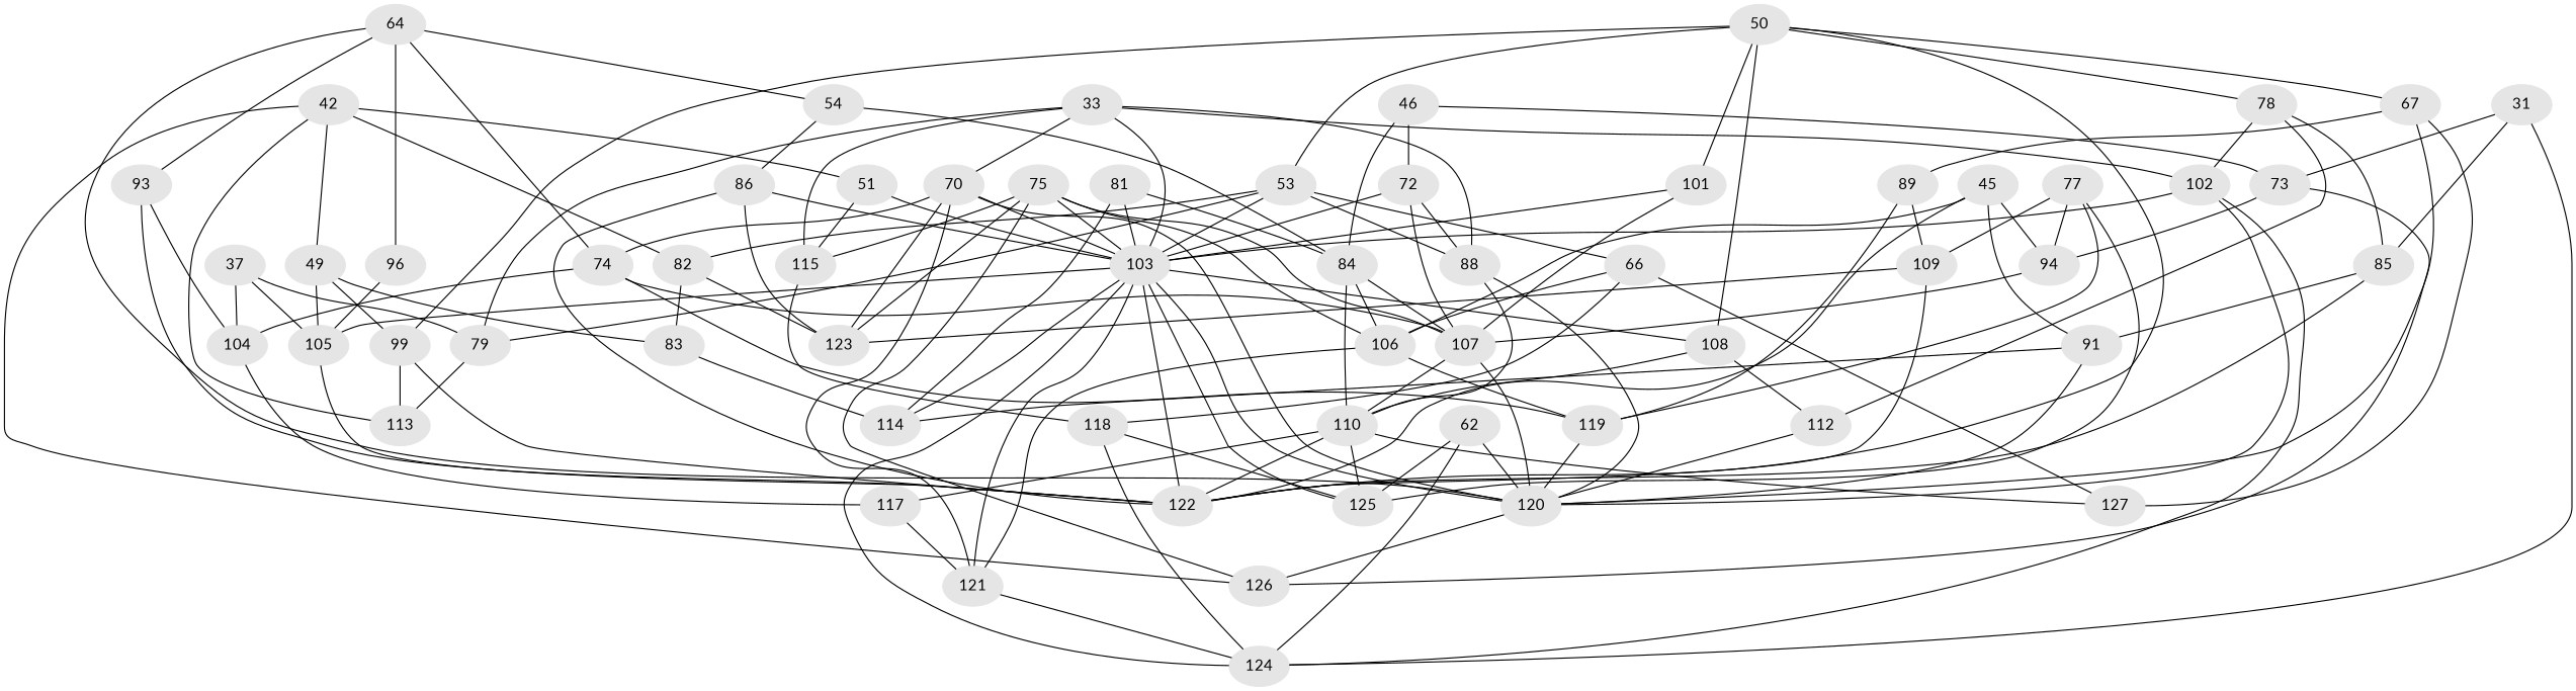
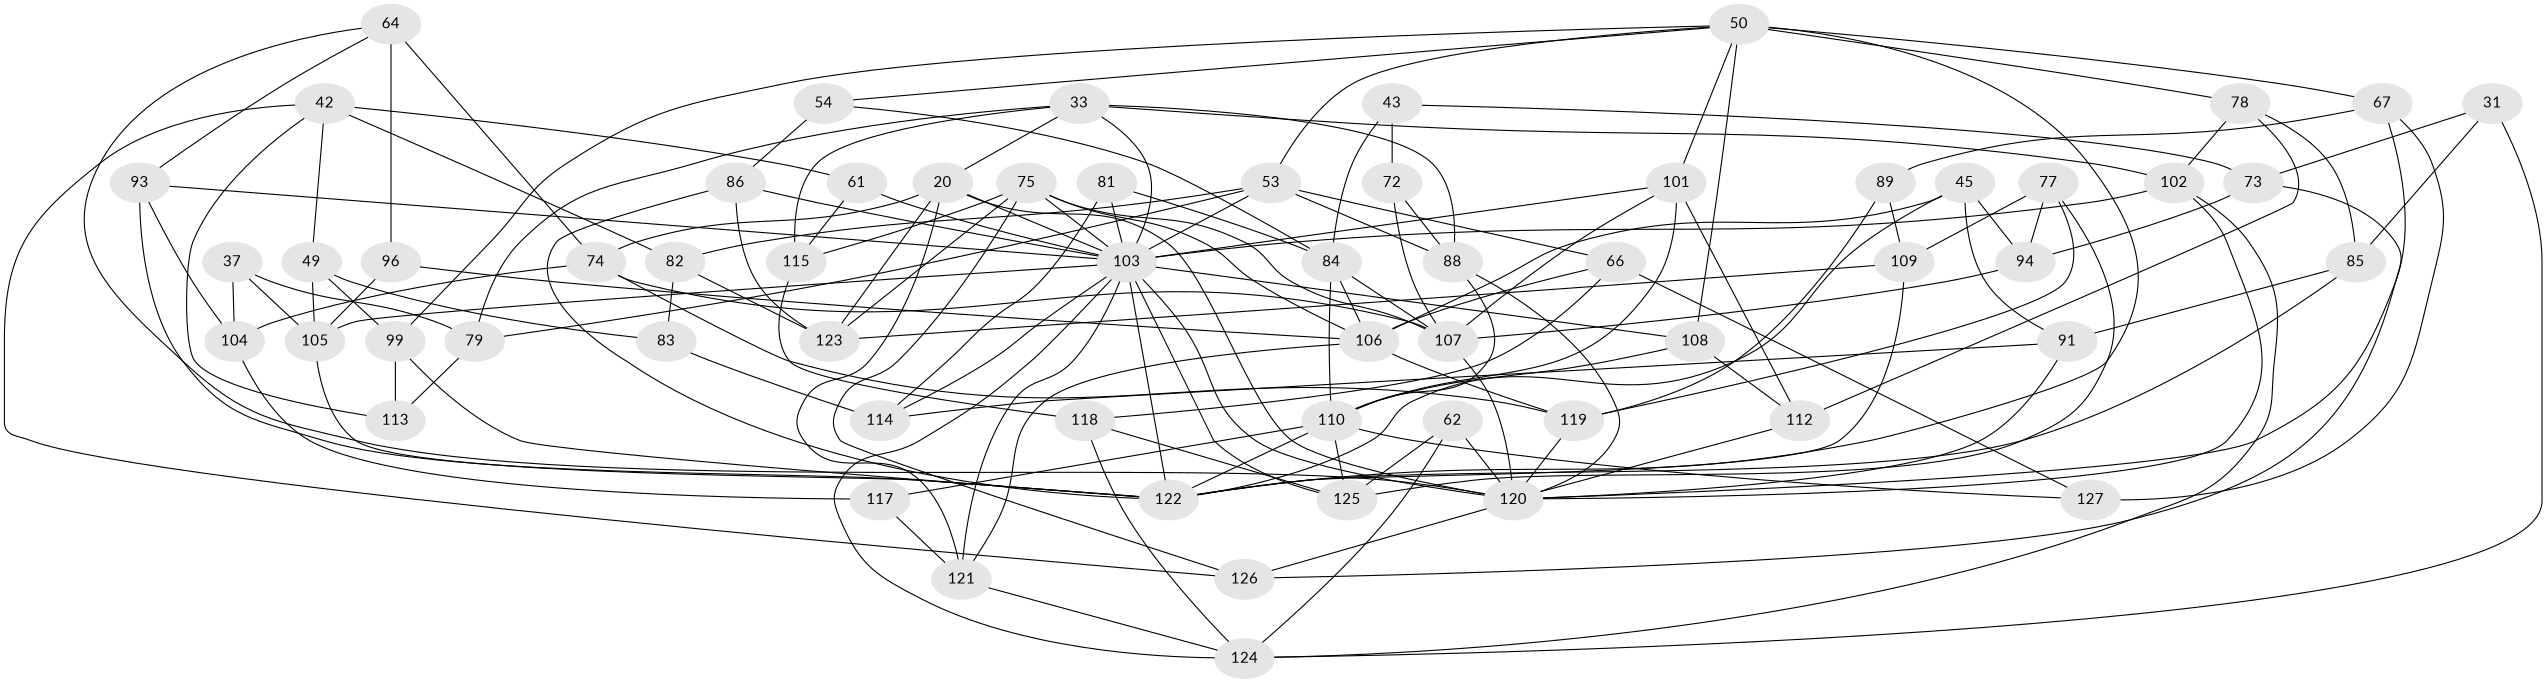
  graph {
    fontname=Lato
    node [color=gray90 fontname=Lato style=filled]
    edge [fontname=Lato]
    31
    73
    85
    124 [super="+2+116"]
    126
    94
    91 [super="+19"]
    122 [super="+100+59"]
    33 [super="+6+14"]
-   70 [super="+41"]
+   70 [super="+41" label=20]
    79
    88 [super="+38"]
    102 [super="+57"]
    103 [super="+65+63+98+61"]
    115
    120 [super="+17+32+92"]
    74 [super="+26"]
    121 [super="+20"]
    123 [super="+90"]
    113
    110 [super="+87"]
    105 [super="+24"]
    114 [super="+111"]
    108 [super="+69"]
    125 [super="+1"]
    118
    37
    104
    117
    42 [super="+40"]
    49
-   51
+   51 [label=61]
    82
    83
    99
    72 [super="+36"]
    107 [super="+97"]
-   43 [label=46]
+   43
    84 [super="+46"]
    106 [super="+52"]
    45
    119 [super="+60"]
    54
    86
    50 [super="+25+21"]
    53 [super="+34"]
    67
    78
    101
    66 [super="+55"]
    127
    89
    112
    62
    64
    93
    96
    109
    75 [super="+56"]
    77
    81 [super="+22"]
    31 -- 73
    31 -- 85
    31 -- 124 [weight=2]
    73 -- 126
    73 -- 94
    85 -- 91
    85 -- 122
    94 -- 107
    91 -- 120
    91 -- 114
    33 -- 70 [weight=2]
    33 -- 79
    33 -- 88
    33 -- 102 [weight=2]
    33 -- 103
    33 -- 115
    70 -- 103
    70 -- 120
    70 -- 74 [weight=2]
    70 -- 121
    70 -- 123
    79 -- 113
    88 -- 120
    88 -- 110
    102 -- 124
    102 -- 103 [weight=2]
    102 -- 120 [weight=2]
    103 -- 124 [weight=2]
    103 -- 122 [weight=4]
    103 -- 120 [weight=3]
    103 -- 121
    103 -- 105
    103 -- 114
    103 -- 108 [weight=3]
    103 -- 125
    115 -- 118
    120 -- 126
    74 -- 104
    74 -- 107 [weight=2]
    74 -- 119
    121 -- 124
    110 -- 122
    110 -- 125
    110 -- 117
    110 -- 127
    105 -- 122
    108 -- 110
    108 -- 112
    118 -- 124
    118 -- 125
    37 -- 79
    37 -- 105 [weight=2]
    37 -- 104
    104 -- 117
    117 -- 121 [weight=2]
    42 -- 126
    42 -- 113
    42 -- 49
    42 -- 51 [weight=2]
    42 -- 82
    49 -- 105
    49 -- 83
    49 -- 99
    51 -- 103
    51 -- 115
    82 -- 123
    82 -- 83
    83 -- 114
    99 -- 122
    99 -- 113
    72 -- 88
-   72 -- 103 [weight=2]
+   93 -- 103 [weight=2]
    72 -- 107
    107 -- 120 [weight=2]
-   107 -- 110
+   101 -- 110
    43 -- 73
    43 -- 72 [weight=2]
    43 -- 84
    84 -- 110
    84 -- 107
    84 -- 106
    106 -- 121
    106 -- 119 [weight=2]
    45 -- 94
    45 -- 91
    45 -- 122
    45 -- 106
    119 -- 120
    54 -- 84
    54 -- 86
    86 -- 122
    86 -- 103
    86 -- 123
    50 -- 122 [weight=2]
    50 -- 108
    50 -- 99
-   64 -- 54
+   50 -- 54
    50 -- 53 [weight=2]
    50 -- 67
    50 -- 78
    50 -- 101
    53 -- 79
    53 -- 88 [weight=2]
    53 -- 103 [weight=2]
    53 -- 82
    53 -- 66 [weight=2]
    67 -- 120
    67 -- 127
    67 -- 89
    78 -- 85
    78 -- 102
    78 -- 112
    101 -- 103
    101 -- 107
+   101 -- 112
    66 -- 118
    66 -- 106
    66 -- 127 [weight=2]
    89 -- 119
    89 -- 109
    112 -- 120
    62 -- 124
    62 -- 120
    62 -- 125 [weight=2]
    64 -- 120
    64 -- 74
    64 -- 93
    64 -- 96
    93 -- 122
    93 -- 104
    96 -- 105
+   96 -- 106
    109 -- 122
    109 -- 123
    75 -- 126
    75 -- 103 [weight=2]
    75 -- 115
    75 -- 123 [weight=2]
    75 -- 107
    75 -- 106
    77 -- 94
    77 -- 125
    77 -- 119
    77 -- 109
    81 -- 103
    81 -- 114 [weight=2]
    81 -- 84 [weight=3]
  }
